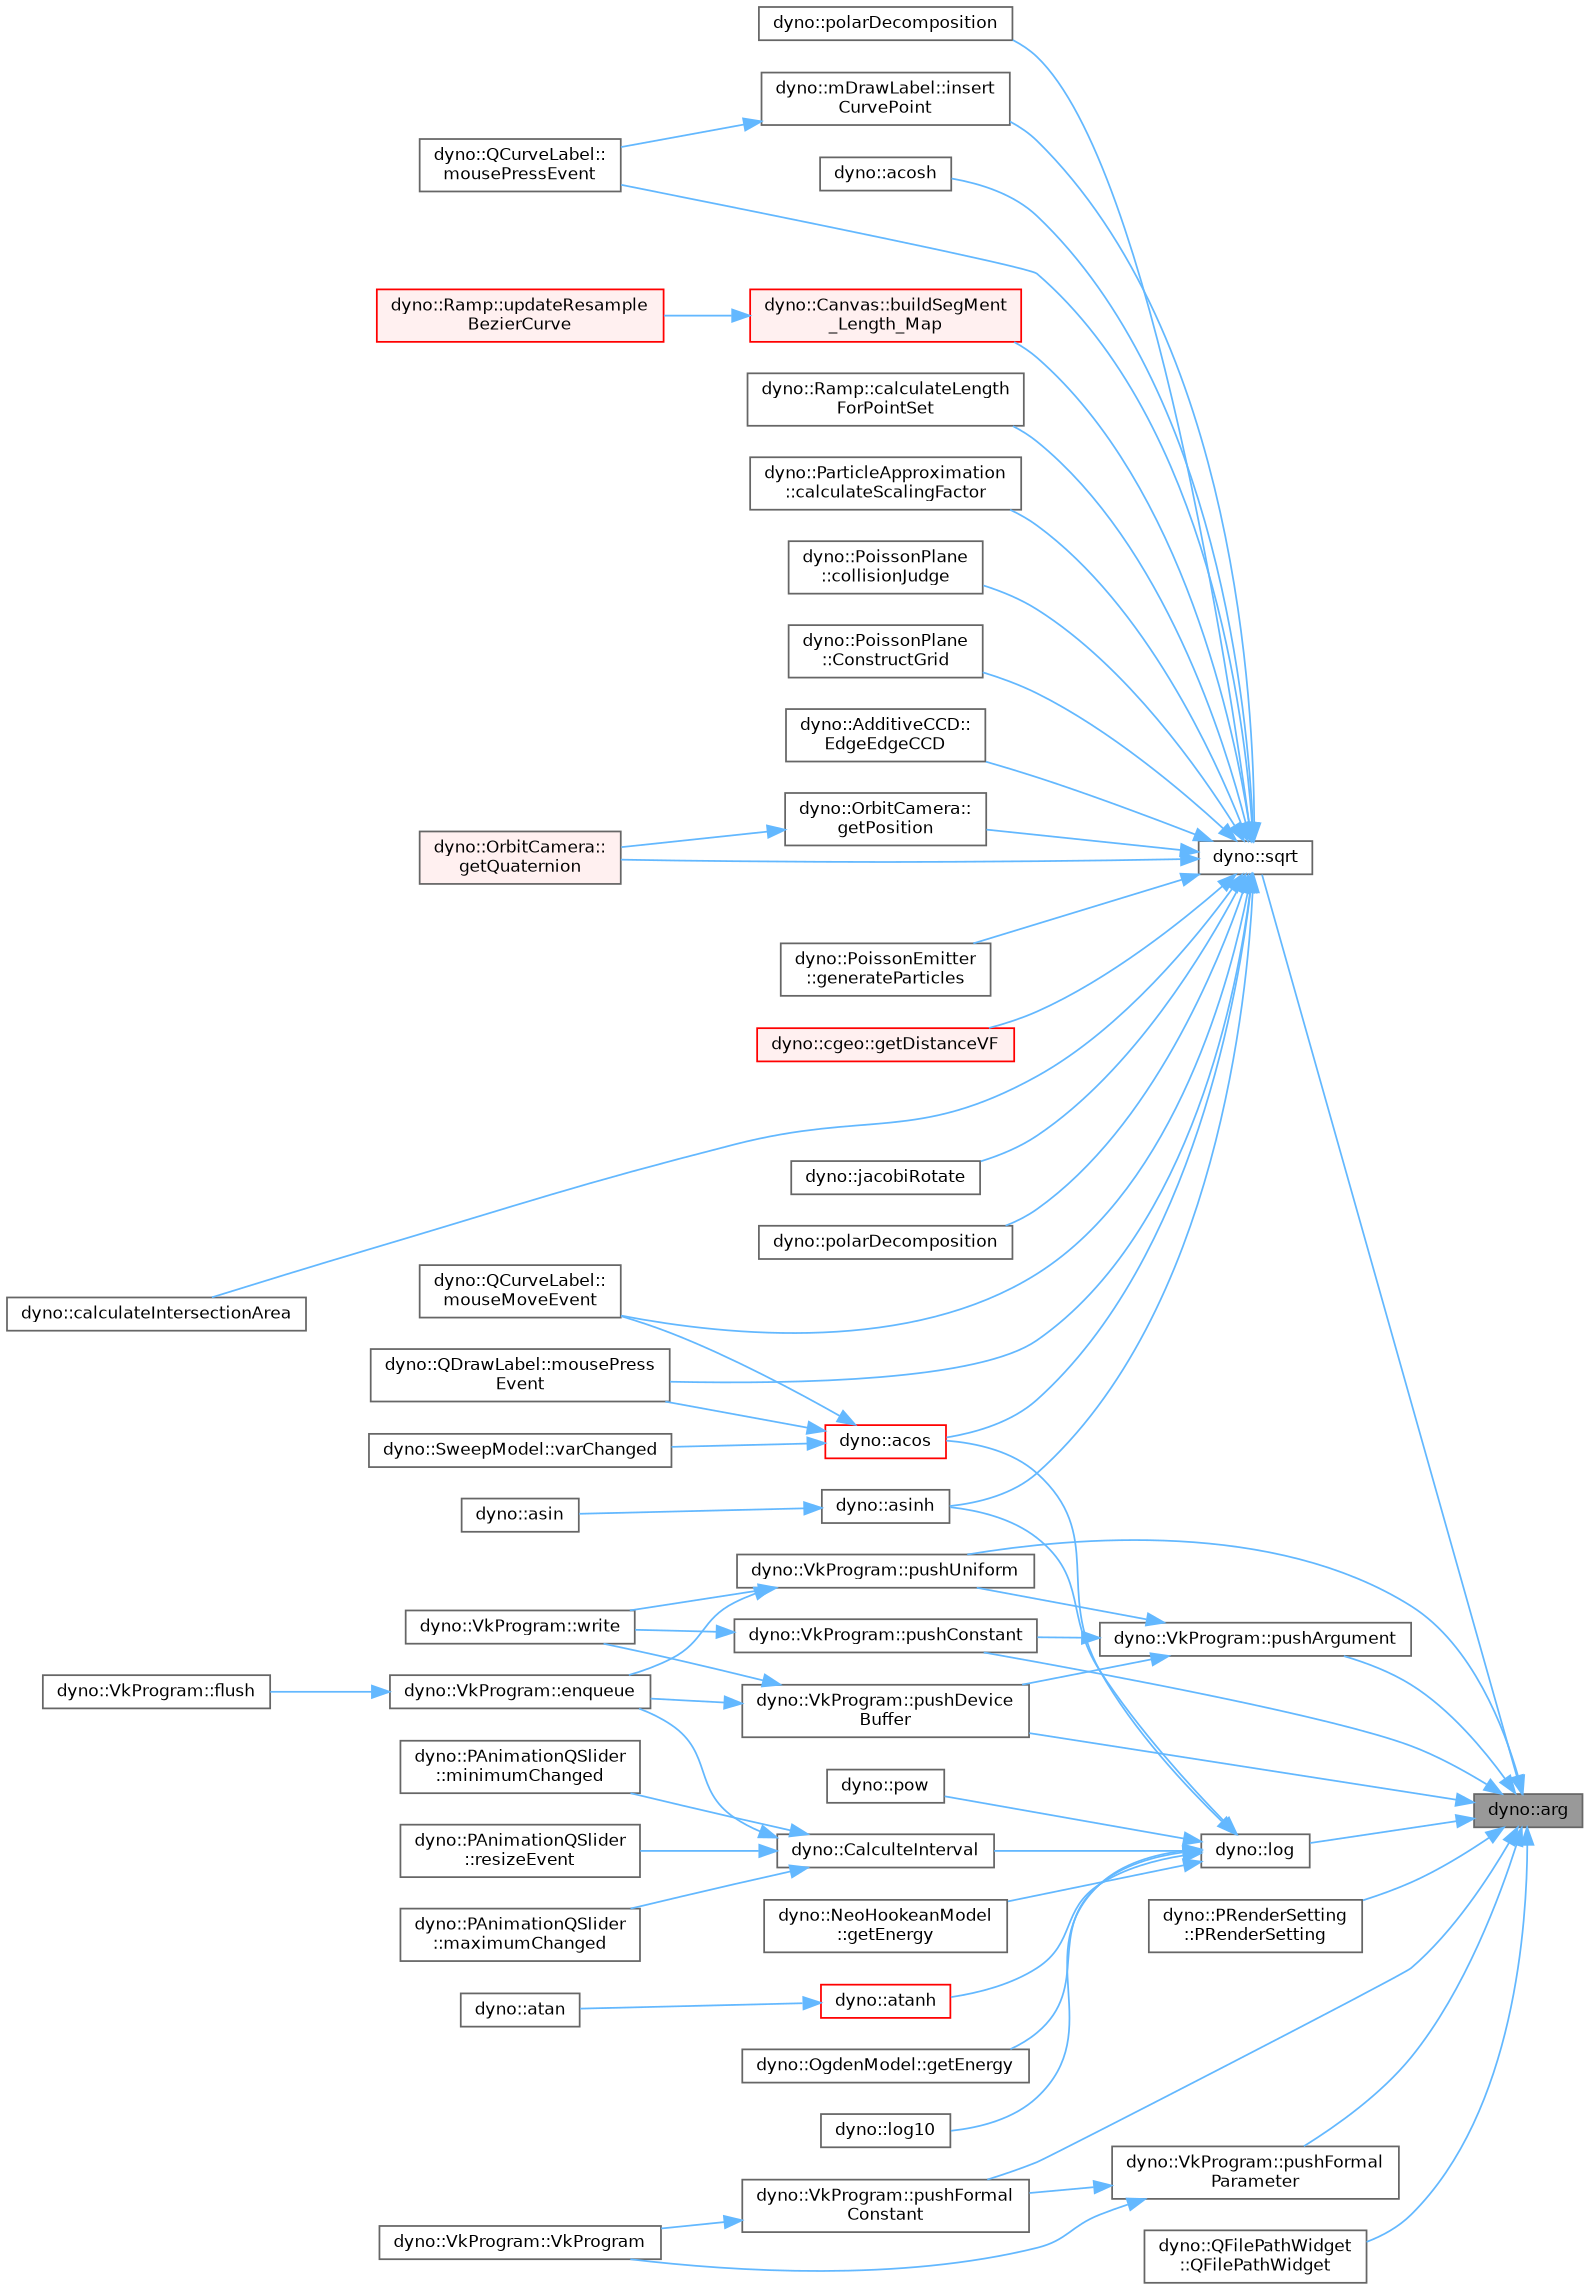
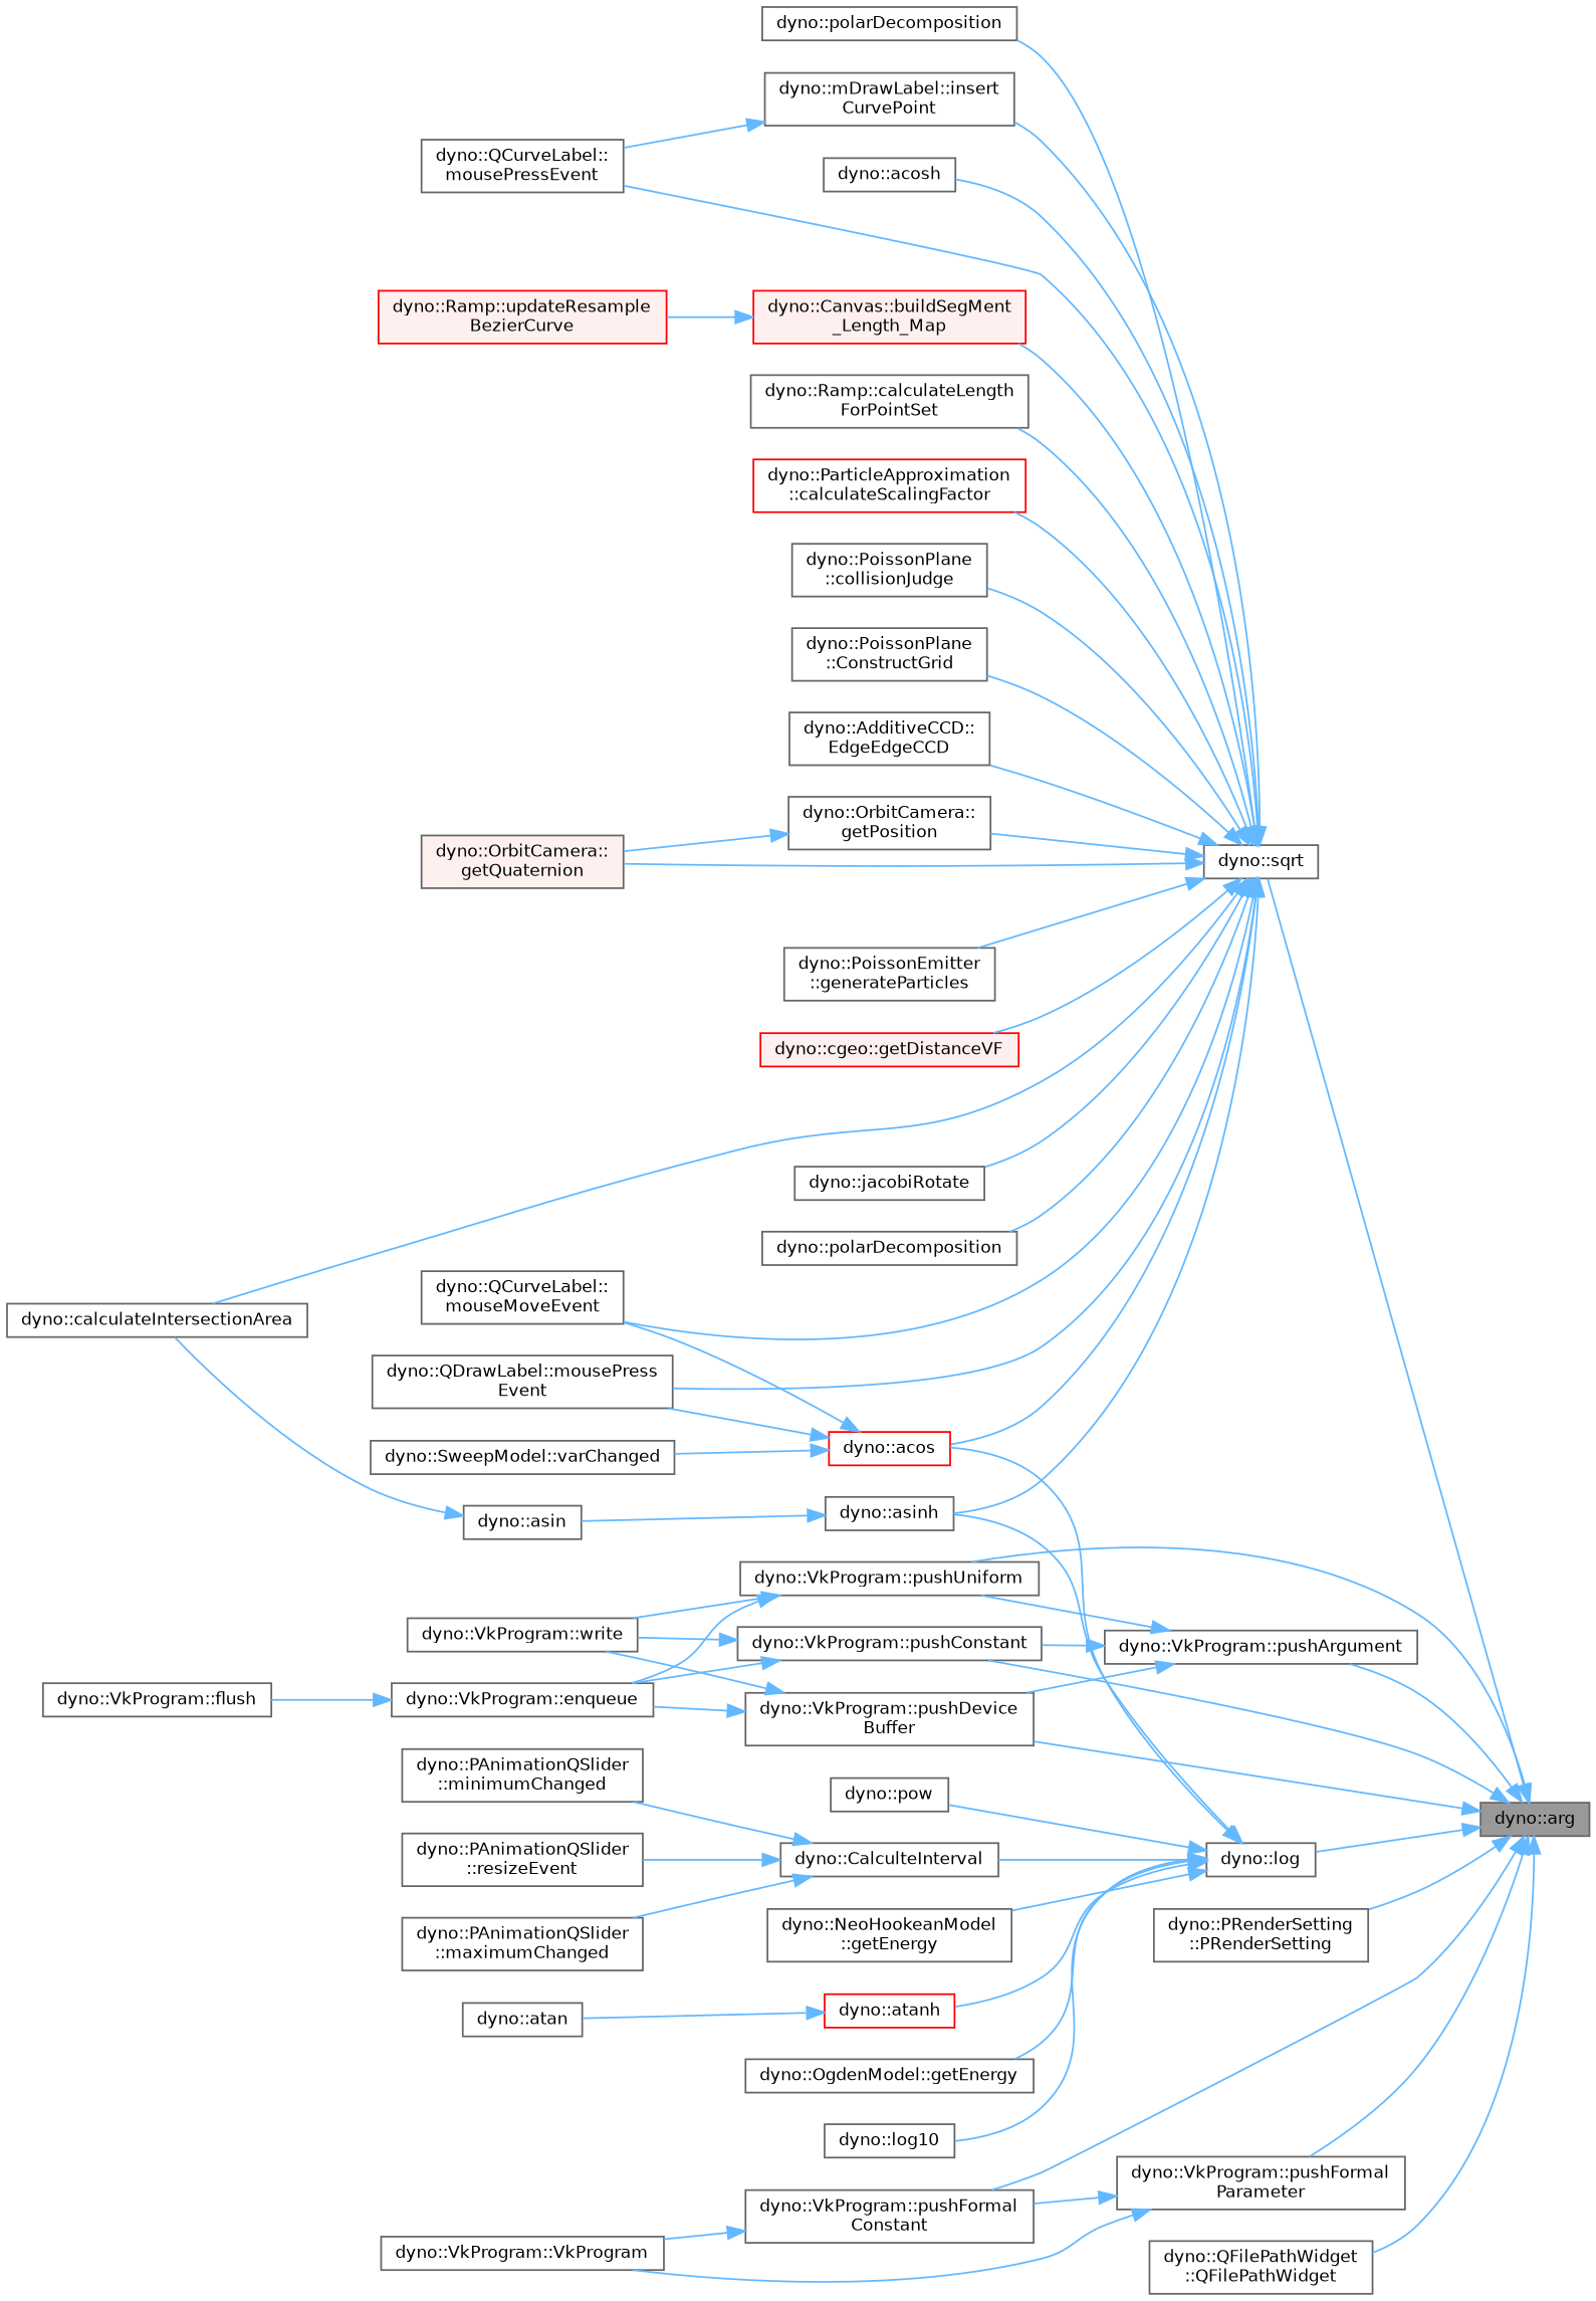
  digraph {
    fontname="DejaVu Sans"
    rankdir=RL
    node [color=grey40 fillcolor=white fontname="DejaVu Sans" fontsize=10 shape=box style=filled]
    edge [color=steelblue1 dir=back fontname="DejaVu Sans" fontsize=10 labelfontname=Helvetica labelfontsize=10 style=solid]
    n1 [color=gray40 fillcolor=grey60 fontcolor=black height=0.2 label="dyno::arg" width=0.4]
    n2 [height=0.2 label="dyno::log" width=0.4]
    n3 [height=0.2 label="dyno::PRenderSetting\l::PRenderSetting" width=0.4]
    n4 [height=0.2 label="dyno::VkProgram::pushArgument" width=0.4]
    n5 [height=0.2 label="dyno::VkProgram::pushConstant" width=0.4]
    n6 [height=0.2 label="dyno::VkProgram::pushDevice\lBuffer" width=0.4]
    n7 [height=0.2 label="dyno::VkProgram::pushUniform" width=0.4]
    n8 [height=0.2 label="dyno::VkProgram::pushFormal\lConstant" width=0.4]
    n9 [height=0.2 label="dyno::VkProgram::pushFormal\lParameter" width=0.4]
    n10 [height=0.2 label="dyno::QFilePathWidget\l::QFilePathWidget" width=0.4]
    n11 [height=0.2 label="dyno::sqrt" width=0.4]
    n12 [color=red height=0.2 label="dyno::acos" width=0.4]
    n13 [height=0.2 label="dyno::asinh" width=0.4]
    n14 [color=red height=0.2 label="dyno::atanh" width=0.4]
    n15 [height=0.2 label="dyno::CalculteInterval" width=0.4]
    n16 [height=0.2 label="dyno::NeoHookeanModel\l::getEnergy" width=0.4]
    n17 [height=0.2 label="dyno::OgdenModel::getEnergy" width=0.4]
    n18 [height=0.2 label="dyno::log10" width=0.4]
    n19 [height=0.2 label="dyno::pow" width=0.4]
    n20 [height=0.2 label="dyno::VkProgram::enqueue" width=0.4]
    n21 [height=0.2 label="dyno::VkProgram::write" width=0.4]
    n22 [height=0.2 label="dyno::VkProgram::VkProgram" width=0.4]
    n23 [height=0.2 label="dyno::acosh" width=0.4]
    n24 [height=0.2 label="dyno::QCurveLabel::\lmouseMoveEvent" width=0.4]
    n25 [height=0.2 label="dyno::QCurveLabel::\lmousePressEvent" width=0.4]
    n26 [height=0.2 label="dyno::QDrawLabel::mousePress\lEvent" width=0.4]
    n27 [height=0.2 label="dyno::calculateIntersectionArea" width=0.4]
    n28 [color=red fillcolor="#FFF0F0" height=0.2 label="dyno::Canvas::buildSegMent\l_Length_Map" width=0.4]
    n29 [height=0.2 label="dyno::Ramp::calculateLength\lForPointSet" width=0.4]
-   n30 [height=0.2 label="dyno::ParticleApproximation\l::calculateScalingFactor" width=0.4]
+   n30 [color=red height=0.2 label="dyno::ParticleApproximation\l::calculateScalingFactor" width=0.4]
    n31 [height=0.2 label="dyno::PoissonPlane\l::collisionJudge" width=0.4]
    n32 [height=0.2 label="dyno::PoissonPlane\l::ConstructGrid" width=0.4]
    n33 [height=0.2 label="dyno::AdditiveCCD::\lEdgeEdgeCCD" width=0.4]
    n34 [height=0.2 label="dyno::PoissonEmitter\l::generateParticles" width=0.4]
    n35 [color=red fillcolor="#FFF0F0" height=0.2 label="dyno::cgeo::getDistanceVF" width=0.4]
    n36 [height=0.2 label="dyno::OrbitCamera::\lgetPosition" width=0.4]
    n37 [fillcolor="#FFF0F0" height=0.2 label="dyno::OrbitCamera::\lgetQuaternion" width=0.4]
    n38 [height=0.2 label="dyno::mDrawLabel::insert\lCurvePoint" width=0.4]
    n39 [height=0.2 label="dyno::jacobiRotate" width=0.4]
    n40 [height=0.2 label="dyno::polarDecomposition" width=0.4]
    n41 [height=0.2 label="dyno::polarDecomposition" width=0.4]
    n42 [height=0.2 label="dyno::SweepModel::varChanged" width=0.4]
    n43 [height=0.2 label="dyno::asin" width=0.4]
    n44 [height=0.2 label="dyno::atan" width=0.4]
    n45 [height=0.2 label="dyno::PAnimationQSlider\l::maximumChanged" width=0.4]
    n46 [height=0.2 label="dyno::PAnimationQSlider\l::minimumChanged" width=0.4]
    n47 [height=0.2 label="dyno::PAnimationQSlider\l::resizeEvent" width=0.4]
    n48 [height=0.2 label="dyno::VkProgram::flush" width=0.4]
    n49 [color=red fillcolor="#FFF0F0" height=0.2 label="dyno::Ramp::updateResample\lBezierCurve" width=0.4]
    n1 -> n2
    n1 -> n3
    n1 -> n4
    n1 -> n5
    n1 -> n6
    n1 -> n7
    n1 -> n8
    n1 -> n9
    n1 -> n10
    n1 -> n11
    n2 -> n12
    n2 -> n13
    n2 -> n14
    n2 -> n15
    n2 -> n16
    n2 -> n17
    n2 -> n18
    n2 -> n19
    n4 -> n5
    n4 -> n6
    n4 -> n7
-   n15 -> n20
+   n5 -> n20
    n5 -> n21
    n6 -> n20
    n6 -> n21
    n7 -> n20
    n7 -> n21
    n8 -> n22
    n9 -> n8
    n9 -> n22
    n11 -> n12
    n11 -> n13
    n11 -> n23
    n11 -> n24
    n11 -> n25
    n11 -> n26
    n11 -> n27
    n11 -> n28
    n11 -> n29
    n11 -> n30
    n11 -> n31
    n11 -> n32
    n11 -> n33
    n11 -> n34
    n11 -> n35
    n11 -> n36
    n11 -> n37
    n11 -> n38
    n11 -> n39
    n11 -> n40
    n11 -> n41
    n12 -> n24
    n12 -> n26
    n12 -> n42
    n13 -> n43
    n14 -> n44
    n15 -> n45
    n15 -> n46
    n15 -> n47
    n20 -> n48
    n28 -> n49
    n36 -> n37
    n38 -> n25
+   n43 -> n27
  }
